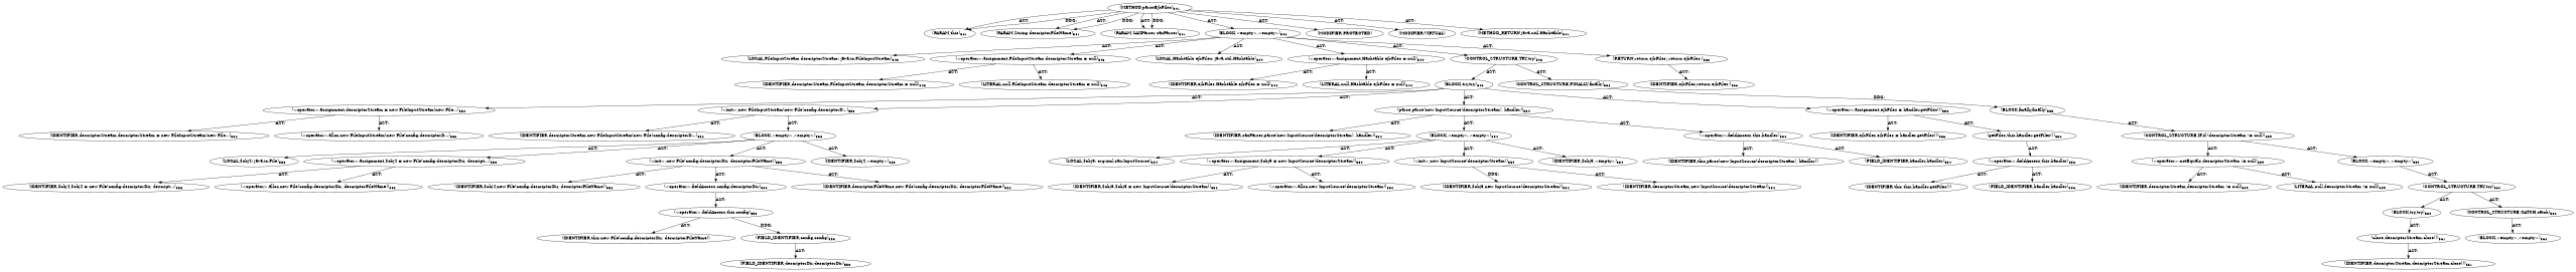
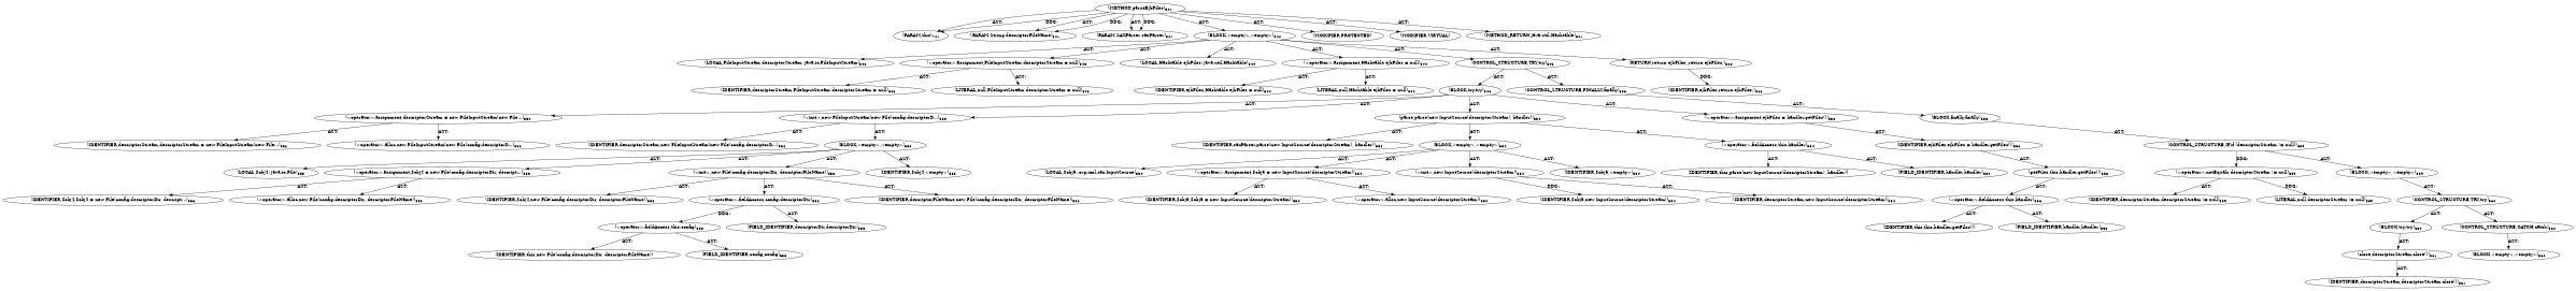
  digraph {
    n1 [label=<(METHOD,parseEjbFiles)<SUB>541</SUB>>]
-   n2 [label=<(PARAM,this)<SUB>541</SUB>>]
+   n2 [label=<(PARAM,this)<SUB>741</SUB>>]
    n3 [label=<(PARAM,String descriptorFileName)<SUB>541</SUB>>]
    n4 [label=<(PARAM,SAXParser saxParser)<SUB>541</SUB>>]
    n5 [label=<(BLOCK,&lt;empty&gt;,&lt;empty&gt;)<SUB>542</SUB>>]
    n6 [label=<(MODIFIER,PROTECTED)>]
    n7 [label=<(MODIFIER,VIRTUAL)>]
    n8 [label=<(METHOD_RETURN,java.util.Hashtable)<SUB>541</SUB>>]
    n9 [label=<(LOCAL,FileInputStream descriptorStream: java.io.FileInputStream)<SUB>543</SUB>>]
    n10 [label=<(&lt;operator&gt;.assignment,FileInputStream descriptorStream = null)<SUB>543</SUB>>]
    n11 [label=<(LOCAL,Hashtable ejbFiles: java.util.Hashtable)<SUB>544</SUB>>]
    n12 [label=<(&lt;operator&gt;.assignment,Hashtable ejbFiles = null)<SUB>544</SUB>>]
    n13 [label=<(CONTROL_STRUCTURE,TRY,try)<SUB>546</SUB>>]
    n14 [label=<(RETURN,return ejbFiles;,return ejbFiles;)<SUB>568</SUB>>]
    n15 [label=<(IDENTIFIER,descriptorStream,FileInputStream descriptorStream = null)<SUB>543</SUB>>]
    n16 [label=<(LITERAL,null,FileInputStream descriptorStream = null)<SUB>543</SUB>>]
    n17 [label=<(IDENTIFIER,ejbFiles,Hashtable ejbFiles = null)<SUB>544</SUB>>]
    n18 [label=<(LITERAL,null,Hashtable ejbFiles = null)<SUB>544</SUB>>]
    n19 [label=<(BLOCK,try,try)<SUB>546</SUB>>]
    n20 [label=<(CONTROL_STRUCTURE,FINALLY,finally)<SUB>558</SUB>>]
    n21 [label=<(IDENTIFIER,ejbFiles,return ejbFiles;)<SUB>568</SUB>>]
    n22 [label=<(&lt;operator&gt;.assignment,descriptorStream = new FileInputStream(new File...)<SUB>552</SUB>>]
    n23 [label=<(&lt;init&gt;,new FileInputStream(new File(config.descriptorD...)<SUB>553</SUB>>]
    n24 [label=<(parse,parse(new InputSource(descriptorStream), handler))<SUB>554</SUB>>]
    n25 [label=<(&lt;operator&gt;.assignment,ejbFiles = handler.getFiles())<SUB>556</SUB>>]
    n26 [label=<(BLOCK,finally,finally)<SUB>555</SUB>>]
    n27 [label=<(IDENTIFIER,descriptorStream,descriptorStream = new FileInputStream(new File...)<SUB>552</SUB>>]
    n28 [label=<(&lt;operator&gt;.alloc,new FileInputStream(new File(config.descriptorD...)<SUB>553</SUB>>]
    n29 [label=<(IDENTIFIER,descriptorStream,new FileInputStream(new File(config.descriptorD...)<SUB>552</SUB>>]
    n30 [label=<(BLOCK,&lt;empty&gt;,&lt;empty&gt;)<SUB>553</SUB>>]
    n31 [label=<(IDENTIFIER,saxParser,parse(new InputSource(descriptorStream), handler))<SUB>554</SUB>>]
    n32 [label=<(BLOCK,&lt;empty&gt;,&lt;empty&gt;)<SUB>554</SUB>>]
    n33 [label=<(&lt;operator&gt;.fieldAccess,this.handler)<SUB>554</SUB>>]
    n34 [label=<(IDENTIFIER,ejbFiles,ejbFiles = handler.getFiles())<SUB>556</SUB>>]
    n35 [label=<(getFiles,this.handler.getFiles())<SUB>556</SUB>>]
    n36 [label=<(LOCAL,$obj4: java.io.File)<SUB>553</SUB>>]
    n37 [label=<(&lt;operator&gt;.assignment,$obj4 = new File(config.descriptorDir, descript...)<SUB>553</SUB>>]
    n38 [label=<(&lt;init&gt;,new File(config.descriptorDir, descriptorFileName))<SUB>553</SUB>>]
    n39 [label=<(IDENTIFIER,$obj4,&lt;empty&gt;)<SUB>553</SUB>>]
    n40 [label=<(IDENTIFIER,$obj4,$obj4 = new File(config.descriptorDir, descript...)<SUB>553</SUB>>]
    n41 [label=<(&lt;operator&gt;.alloc,new File(config.descriptorDir, descriptorFileName))<SUB>553</SUB>>]
    n42 [label=<(IDENTIFIER,$obj4,new File(config.descriptorDir, descriptorFileName))<SUB>553</SUB>>]
    n43 [label=<(&lt;operator&gt;.fieldAccess,config.descriptorDir)<SUB>553</SUB>>]
    n44 [label=<(IDENTIFIER,descriptorFileName,new File(config.descriptorDir, descriptorFileName))<SUB>553</SUB>>]
    n45 [label=<(&lt;operator&gt;.fieldAccess,this.config)<SUB>553</SUB>>]
    n46 [label=<(FIELD_IDENTIFIER,descriptorDir,descriptorDir)<SUB>553</SUB>>]
    n47 [label=<(IDENTIFIER,this,new File(config.descriptorDir, descriptorFileName))>]
    n48 [label=<(FIELD_IDENTIFIER,config,config)<SUB>553</SUB>>]
    n49 [label=<(LOCAL,$obj5: org.xml.sax.InputSource)<SUB>554</SUB>>]
    n50 [label=<(&lt;operator&gt;.assignment,$obj5 = new InputSource(descriptorStream))<SUB>554</SUB>>]
    n51 [label=<(&lt;init&gt;,new InputSource(descriptorStream))<SUB>554</SUB>>]
    n52 [label=<(IDENTIFIER,$obj5,&lt;empty&gt;)<SUB>554</SUB>>]
    n53 [label=<(IDENTIFIER,this,parse(new InputSource(descriptorStream), handler))>]
    n54 [label=<(FIELD_IDENTIFIER,handler,handler)<SUB>554</SUB>>]
    n55 [label=<(IDENTIFIER,$obj5,$obj5 = new InputSource(descriptorStream))<SUB>554</SUB>>]
    n56 [label=<(&lt;operator&gt;.alloc,new InputSource(descriptorStream))<SUB>554</SUB>>]
    n57 [label=<(IDENTIFIER,$obj5,new InputSource(descriptorStream))<SUB>554</SUB>>]
    n58 [label=<(IDENTIFIER,descriptorStream,new InputSource(descriptorStream))<SUB>554</SUB>>]
    n59 [label=<(&lt;operator&gt;.fieldAccess,this.handler)<SUB>556</SUB>>]
    n60 [label=<(IDENTIFIER,this,this.handler.getFiles())>]
    n61 [label=<(FIELD_IDENTIFIER,handler,handler)<SUB>556</SUB>>]
    n62 [label=<(CONTROL_STRUCTURE,IF,if (descriptorStream != null))<SUB>559</SUB>>]
    n63 [label=<(&lt;operator&gt;.notEquals,descriptorStream != null)<SUB>559</SUB>>]
    n64 [label=<(BLOCK,&lt;empty&gt;,&lt;empty&gt;)<SUB>559</SUB>>]
    n65 [label=<(IDENTIFIER,descriptorStream,descriptorStream != null)<SUB>559</SUB>>]
    n66 [label=<(LITERAL,null,descriptorStream != null)<SUB>559</SUB>>]
    n67 [label=<(CONTROL_STRUCTURE,TRY,try)<SUB>560</SUB>>]
    n68 [label=<(BLOCK,try,try)<SUB>560</SUB>>]
    n69 [label=<(CONTROL_STRUCTURE,CATCH,catch)<SUB>562</SUB>>]
    n70 [label=<(close,descriptorStream.close())<SUB>561</SUB>>]
    n71 [label=<(BLOCK,&lt;empty&gt;,&lt;empty&gt;)<SUB>562</SUB>>]
    n72 [label=<(IDENTIFIER,descriptorStream,descriptorStream.close())<SUB>561</SUB>>]
    n1 -> n2 [label="AST: "]
    n1 -> n2 [label="DDG: "]
    n1 -> n3 [label="AST: "]
    n1 -> n3 [label="DDG: "]
    n1 -> n4 [label="AST: "]
    n1 -> n4 [label="DDG: "]
    n1 -> n5 [label="AST: "]
    n1 -> n6 [label="AST: "]
    n1 -> n7 [label="AST: "]
    n1 -> n8 [label="AST: "]
    n5 -> n9 [label="AST: "]
    n5 -> n10 [label="AST: "]
    n5 -> n11 [label="AST: "]
    n5 -> n12 [label="AST: "]
    n5 -> n13 [label="AST: "]
    n5 -> n14 [label="AST: "]
    n10 -> n15 [label="AST: "]
    n10 -> n16 [label="AST: "]
    n12 -> n17 [label="AST: "]
    n12 -> n18 [label="AST: "]
    n13 -> n19 [label="AST: "]
    n13 -> n20 [label="AST: "]
-   n14 -> n21 [label="AST: "]
+   n14 -> n21 [label="DDG: "]
    n19 -> n22 [label="AST: "]
    n19 -> n23 [label="AST: "]
    n19 -> n24 [label="AST: "]
    n19 -> n25 [label="AST: "]
-   n20 -> n26 [label="DDG: "]
+   n20 -> n26 [label="AST: "]
    n22 -> n27 [label="AST: "]
    n22 -> n28 [label="AST: "]
    n23 -> n29 [label="AST: "]
    n23 -> n30 [label="AST: "]
    n24 -> n31 [label="AST: "]
    n24 -> n32 [label="AST: "]
    n24 -> n33 [label="AST: "]
    n25 -> n34 [label="AST: "]
-   n25 -> n35 [label="AST: "]
+   n34 -> n35 [label="AST: "]
    n26 -> n62 [label="AST: "]
    n30 -> n36 [label="AST: "]
    n30 -> n37 [label="AST: "]
    n30 -> n38 [label="AST: "]
    n30 -> n39 [label="AST: "]
    n32 -> n49 [label="AST: "]
    n32 -> n50 [label="AST: "]
    n32 -> n51 [label="AST: "]
    n32 -> n52 [label="AST: "]
    n33 -> n53 [label="AST: "]
    n33 -> n54 [label="AST: "]
    n35 -> n59 [label="AST: "]
    n37 -> n40 [label="AST: "]
    n37 -> n41 [label="AST: "]
    n38 -> n42 [label="AST: "]
    n38 -> n43 [label="AST: "]
    n38 -> n44 [label="AST: "]
-   n43 -> n45 [label="AST: "]
-   n48 -> n46 [label="AST: "]
+   n43 -> n45 [label="DDG: "]
+   n43 -> n46 [label="AST: "]
    n45 -> n47 [label="AST: "]
-   n45 -> n48 [label="DDG: "]
+   n45 -> n48 [label="AST: "]
    n50 -> n55 [label="AST: "]
    n50 -> n56 [label="AST: "]
    n51 -> n57 [label="DDG: "]
    n51 -> n58 [label="AST: "]
    n59 -> n60 [label="AST: "]
    n59 -> n61 [label="AST: "]
-   n62 -> n63 [label="AST: "]
+   n62 -> n63 [label="DDG: "]
    n62 -> n64 [label="AST: "]
    n63 -> n65 [label="AST: "]
-   n63 -> n66 [label="AST: "]
+   n63 -> n66 [label="DDG: "]
    n64 -> n67 [label="AST: "]
    n67 -> n68 [label="AST: "]
    n67 -> n69 [label="AST: "]
    n68 -> n70 [label="AST: "]
    n69 -> n71 [label="AST: "]
    n70 -> n72 [label="AST: "]
  }
